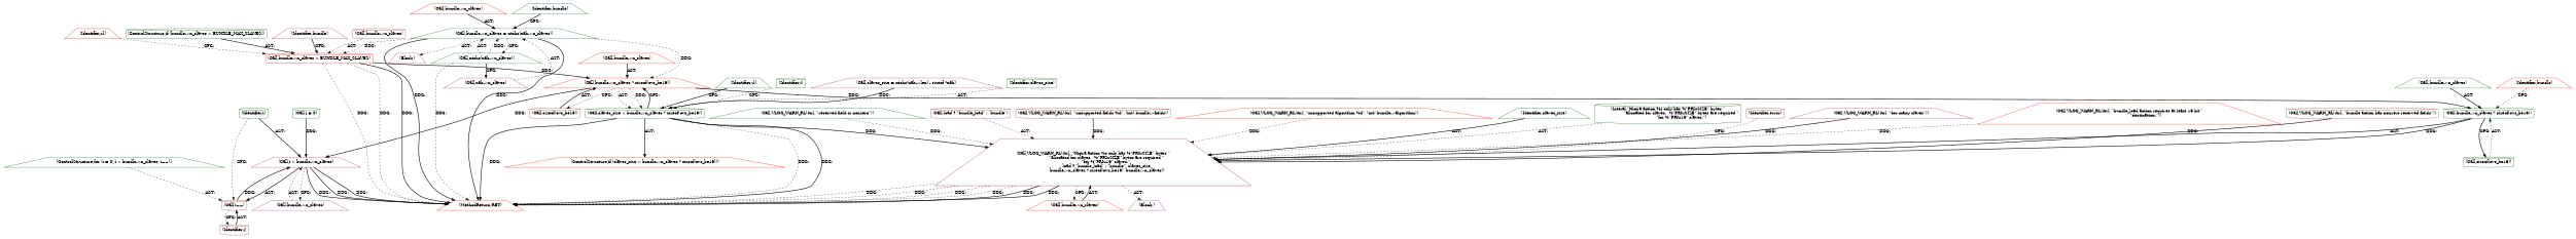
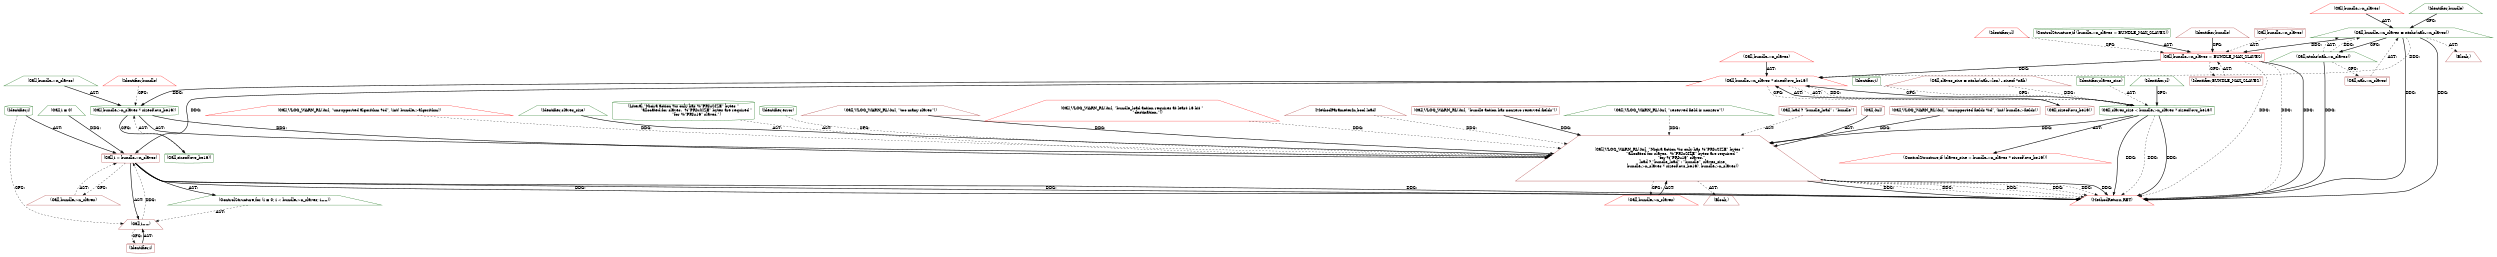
  digraph {
    node [color=brown shape=trapezium]
    edge [style=bold]
    n1 [color=red label="(Call,bundle->n_slaves * sizeof(ovs_be16))"]
    n2 [color=darkgreen label="(Call,slaves_size < bundle->n_slaves * sizeof(ovs_be16))" shape=cylinder]
    n3 [color=darkgreen label="(Call,bundle->n_slaves * sizeof(ovs_be16))" shape=cylinder]
-   n4 [label="(Call,i < bundle->n_slaves)"]
+   n4 [label="(Call,i < bundle->n_slaves)" shape=cylinder]
    n5 [label="(Call,sizeof(ovs_be16))" shape=cylinder]
    n6 [color=red label="(MethodReturn,RET)"]
    n7 [label="(Call,VLOG_WARN_RL(&rl, \"Nicira action %s only has %\"PRIuSIZE\" bytes \"\n                     \"allocated for slaves.  %\"PRIuSIZE\" bytes are required \"\n                     \"for %\"PRIu16\" slaves.\",\n                      load ? \"bundle_load\" : \"bundle\", slaves_size,\n                      bundle->n_slaves * sizeof(ovs_be16), bundle->n_slaves))"]
    n8 [color=red label="(ControlStructure,if (slaves_size < bundle->n_slaves * sizeof(ovs_be16)))"]
    n9 [color=darkgreen label="(Call,sizeof(ovs_be16))" shape=cylinder]
-   n10 [label="(Call,i++)" shape=cylinder]
+   n10 [label="(Call,i++)"]
    n11 [color=darkgreen label="(ControlStructure,for (i = 0; i < bundle->n_slaves; i++))"]
    n12 [label="(Call,bundle->n_slaves)"]
    n13 [color=darkgreen label="(Call,bundle->n_slaves = ntohs(nab->n_slaves))"]
    n14 [color=darkgreen label="(Call,ntohs(nab->n_slaves))"]
    n15 [color=red label="(Call,bundle->n_slaves > BUNDLE_MAX_SLAVES)" shape=cylinder]
    n16 [label="(Block,)"]
-   n17 [label="(Call,nab->n_slaves)"]
+   n17 [label="(Call,nab->n_slaves)" shape=cylinder]
+   n18 [label="(Identifier,BUNDLE_MAX_SLAVES)" shape=cylinder]
    n19 [color=darkgreen label="(ControlStructure,if (bundle->n_slaves > BUNDLE_MAX_SLAVES))" shape=cylinder]
    n20 [color=red label="(Call,bundle->n_slaves)"]
    n21 [label="(Block,)"]
    n22 [label="(Identifier,i)" shape=cylinder]
    n23 [color=red label="(Call,bundle->n_slaves)"]
    n24 [color=darkgreen label="(Identifier,i)" shape=cylinder]
    n25 [color=darkgreen label="(Identifier,rl)"]
+   n26 [label="(MethodParameterIn,bool load)"]
    n27 [color=darkgreen label="(Identifier,i)" shape=cylinder]
    n28 [label="(Call,VLOG_WARN_RL(&rl, \"bundle action has nonzero reserved fields\"))" shape=cylinder]
    n29 [color=red label="(Identifier,bundle)"]
    n30 [color=darkgreen label="(Identifier,bundle)"]
    n31 [label="(Call,slaves_size = ntohs(nab->len) - sizeof *nab)"]
    n32 [color=darkgreen label="(Identifier,slaves_size)" shape=cylinder]
    n33 [color=darkgreen label="(Call,VLOG_WARN_RL(&rl, \"reserved field is nonzero\"))"]
    n34 [label="(Identifier,bundle)"]
    n35 [label="(Call,load ? \"bundle_load\" : \"bundle\")" shape=cylinder]
+   n36 [label="(Call,&rl)" shape=cylinder]
    n37 [color=darkgreen label="(Call,bundle->n_slaves)"]
    n38 [label="(Call,bundle->n_slaves)" shape=cylinder]
-   n39 [color=darkgreen label="(Call,i = 0)" shape=cylinder]
+   n39 [color=darkgreen label="(Call,i = 0)"]
    n40 [label="(Call,VLOG_WARN_RL(&rl, \"unsupported fields %d\", (int) bundle->fields))" shape=cylinder]
    n41 [color=red label="(Call,VLOG_WARN_RL(&rl, \"unsupported algorithm %d\", (int) bundle->algorithm))"]
    n42 [color=darkgreen label="(Identifier,slaves_size)"]
    n43 [color=darkgreen label="(Literal,\"Nicira action %s only has %\"PRIuSIZE\" bytes \"\n                     \"allocated for slaves.  %\"PRIuSIZE\" bytes are required \"\n                     \"for %\"PRIu16\" slaves.\")" shape=cylinder]
    n44 [color=red label="(Call,bundle->n_slaves)"]
-   n45 [label="(Identifier,error)" shape=cylinder]
+   n45 [color=darkgreen label="(Identifier,error)" shape=cylinder]
    n46 [color=red label="(Identifier,rl)"]
    n47 [label="(Call,VLOG_WARN_RL(&rl, \"too many slaves\"))"]
    n48 [color=red label="(Call,VLOG_WARN_RL(&rl, \"bundle_load action requires at least 16 bit \"\n                         \"destination.\"))"]
    n1 -> n2 [label="AST: " style=dashed]
    n1 -> n2 [label="DDG: " style=dashed]
    n1 -> n3 [label="DDG: "]
    n1 -> n4 [label="DDG: "]
    n1 -> n5 [label="CFG: " style=dashed]
    n2 -> n1 [label="CFG: "]
    n2 -> n6 [label="DDG: "]
    n2 -> n6 [label="DDG: " style=dashed]
    n2 -> n6 [label="DDG: "]
    n2 -> n7 [label="DDG: "]
    n2 -> n8 [label="AST: "]
    n3 -> n7 [label="AST: "]
    n3 -> n7 [label="DDG: "]
    n3 -> n9 [label="CFG: "]
    n4 -> n6 [label="DDG: "]
    n4 -> n6 [label="DDG: "]
    n4 -> n6 [label="DDG: "]
    n4 -> n10 [label="AST: "]
+   n4 -> n11 [label="AST: "]
    n4 -> n12 [label="CFG: " style=dashed]
    n5 -> n1 [label="AST: "]
    n7 -> n6 [label="DDG: " style=dashed]
    n7 -> n6 [label="DDG: " style=dashed]
    n7 -> n6 [label="DDG: " style=dashed]
    n7 -> n6 [label="DDG: " style=dashed]
    n7 -> n6 [label="DDG: "]
    n7 -> n6 [label="DDG: "]
    n7 -> n20 [label="CFG: " style=dashed]
    n7 -> n21 [label="AST: " style=dashed]
    n9 -> n3 [label="AST: " style=dashed]
-   n10 -> n4 [label="DDG: "]
+   n10 -> n4 [label="DDG: " style=dashed]
    n10 -> n22 [label="CFG: " style=dashed]
    n11 -> n10 [label="AST: " style=dashed]
    n12 -> n4 [label="AST: " style=dashed]
    n13 -> n1 [label="DDG: " style=dashed]
    n13 -> n6 [label="DDG: "]
    n13 -> n6 [label="DDG: "]
-   n13 -> n14 [label="CFG: " style=dashed]
-   n13 -> n15 [label="DDG: " style=dashed]
+   n13 -> n14 [label="CFG: "]
+   n13 -> n15 [label="DDG: "]
    n13 -> n16 [label="AST: " style=dashed]
-   n14 -> n6 [label="DDG: " style=dashed]
+   n14 -> n6 [label="DDG: "]
    n14 -> n13 [label="AST: " style=dashed]
    n14 -> n13 [label="DDG: " style=dashed]
-   n14 -> n17 [label="CFG: "]
+   n14 -> n17 [label="CFG: " style=dashed]
    n15 -> n1 [label="DDG: "]
    n15 -> n6 [label="DDG: " style=dashed]
    n15 -> n6 [label="DDG: "]
    n15 -> n6 [label="DDG: " style=dashed]
+   n15 -> n18 [label="CFG: " style=dashed]
    n17 -> n13 [label="AST: " style=dashed]
+   n18 -> n15 [label="AST: " style=dashed]
    n19 -> n15 [label="AST: "]
    n20 -> n7 [label="AST: "]
    n22 -> n10 [label="AST: "]
    n23 -> n13 [label="AST: "]
    n24 -> n4 [label="AST: "]
    n24 -> n10 [label="CFG: " style=dashed]
    n25 -> n2 [label="CFG: "]
+   n26 -> n7 [label="DDG: " style=dashed]
    n27 -> n2 [label="CFG: " style=dashed]
    n28 -> n7 [label="DDG: "]
    n29 -> n3 [label="CFG: " style=dashed]
    n30 -> n13 [label="CFG: "]
-   n31 -> n2 [label="DDG: "]
+   n31 -> n2 [label="DDG: " style=dashed]
    n32 -> n2 [label="AST: " style=dashed]
    n33 -> n7 [label="DDG: " style=dashed]
    n34 -> n15 [label="CFG: "]
    n35 -> n7 [label="AST: " style=dashed]
+   n36 -> n7 [label="AST: "]
    n37 -> n3 [label="AST: "]
    n38 -> n15 [label="AST: " style=dashed]
    n39 -> n4 [label="DDG: "]
    n40 -> n7 [label="DDG: "]
    n41 -> n7 [label="DDG: " style=dashed]
    n42 -> n7 [label="AST: "]
    n43 -> n7 [label="AST: " style=dashed]
    n44 -> n1 [label="AST: "]
    n45 -> n7 [label="CFG: " style=dashed]
    n46 -> n15 [label="CFG: " style=dashed]
    n47 -> n7 [label="DDG: "]
    n48 -> n7 [label="DDG: " style=dashed]
  }
